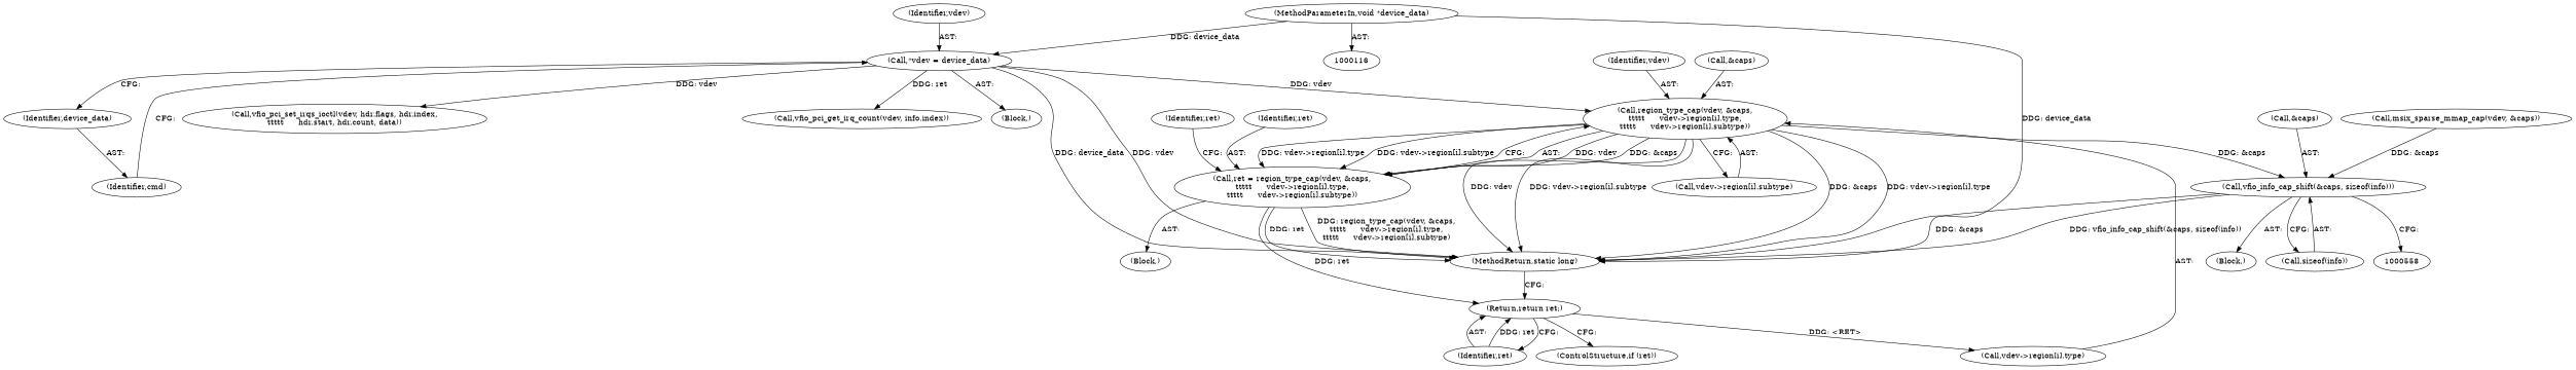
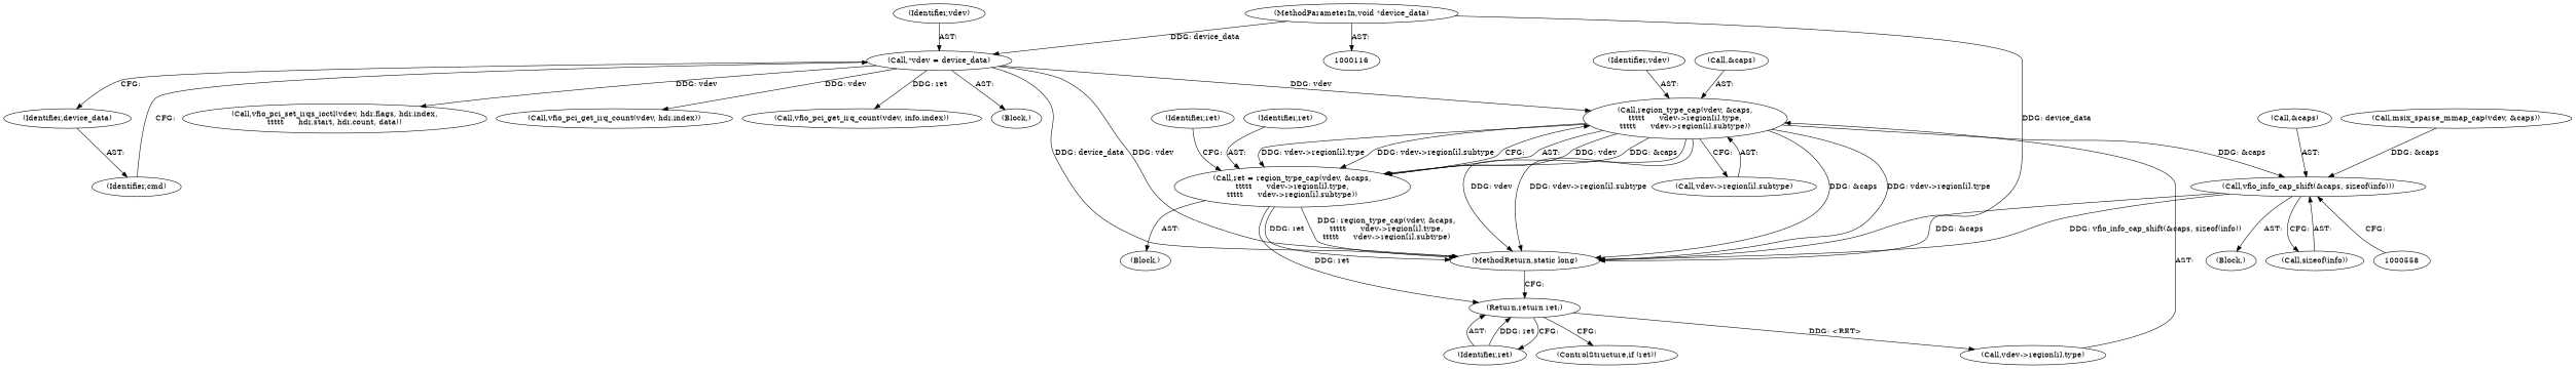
  digraph {
    n1 [label="(Call,region_type_cap(vdev, &caps,\n\t\t\t\t\t      vdev->region[i].type,\n\t\t\t\t\t      vdev->region[i].subtype))"]
    n2 [label="(Call,ret = region_type_cap(vdev, &caps,\n\t\t\t\t\t      vdev->region[i].type,\n\t\t\t\t\t      vdev->region[i].subtype))"]
    n3 [label="(Call,vfio_info_cap_shift(&caps, sizeof(info)))"]
    n4 [label="(MethodReturn,static long)"]
    n5 [label="(Call,vdev->region[i].subtype)"]
    n6 [label="(Return,return ret;)"]
    n7 [label="(Block,)"]
    n8 [label="(Call,sizeof(info))"]
    n9 [label="(Block,)"]
    n10 [label="(Call,*vdev = device_data)"]
    n11 [label="(Identifier,device_data)"]
    n12 [label="(Call,vfio_pci_set_irqs_ioctl(vdev, hdr.flags, hdr.index,\n\t\t\t\t\t      hdr.start, hdr.count, data))"]
+   n13 [label="(Call,vfio_pci_get_irq_count(vdev, hdr.index))"]
    n14 [label="(Call,vfio_pci_get_irq_count(vdev, info.index))"]
    n15 [label="(Block,)"]
    n16 [label="(Identifier,cmd)"]
    n17 [label="(MethodParameterIn,void *device_data)"]
    1000116
    n19 [label="(Identifier,ret)"]
    n20 [label="(ControlStructure,if (ret))"]
    n21 [label="(Call,vdev->region[i].type)"]
    n22 [label="(Call,msix_sparse_mmap_cap(vdev, &caps))"]
    n23 [label="(Identifier,vdev)"]
    n24 [label="(Call,&caps)"]
    n25 [label="(Identifier,ret)"]
    n26 [label="(Call,&caps)"]
    n27 [label="(Identifier,ret)"]
    n28 [label="(Identifier,vdev)"]
    1000558
    n1 -> n2 [label="AST: "]
    n1 -> n2 [label="DDG: vdev"]
    n1 -> n2 [label="DDG: &caps"]
    n1 -> n2 [label="DDG: vdev->region[i].type"]
    n1 -> n2 [label="DDG: vdev->region[i].subtype"]
    n1 -> n3 [label="DDG: &caps"]
    n1 -> n4 [label="DDG: vdev"]
    n1 -> n4 [label="DDG: vdev->region[i].subtype"]
    n1 -> n4 [label="DDG: &caps"]
    n1 -> n4 [label="DDG: vdev->region[i].type"]
    n1 -> n5 [label="CFG: "]
    n2 -> n1 [label="CFG: "]
    n2 -> n4 [label="DDG: region_type_cap(vdev, &caps,\n\t\t\t\t\t      vdev->region[i].type,\n\t\t\t\t\t      vdev->region[i].subtype)"]
    n2 -> n4 [label="DDG: ret"]
    n2 -> n6 [label="DDG: ret"]
    n2 -> n7 [label="AST: "]
    n3 -> n4 [label="DDG: &caps"]
    n3 -> n4 [label="DDG: vfio_info_cap_shift(&caps, sizeof(info))"]
    n3 -> n8 [label="CFG: "]
    n3 -> n9 [label="AST: "]
    n4 -> n6 [label="CFG: "]
    n5 -> n1 [label="AST: "]
    n6 -> n19 [label="CFG: "]
    n6 -> n20 [label="CFG: "]
    n6 -> n21 [label="DDG: <RET>"]
    n8 -> n3 [label="AST: "]
    n10 -> n1 [label="DDG: vdev"]
    n10 -> n4 [label="DDG: vdev"]
    n10 -> n4 [label="DDG: device_data"]
    n10 -> n11 [label="CFG: "]
    n10 -> n12 [label="DDG: vdev"]
+   n10 -> n13 [label="DDG: vdev"]
    n10 -> n14 [label="DDG: ret"]
    n10 -> n15 [label="AST: "]
    n11 -> n16 [label="AST: "]
    n16 -> n10 [label="CFG: "]
    n17 -> n4 [label="DDG: device_data"]
    n17 -> n10 [label="DDG: device_data"]
    n17 -> 1000116 [label="AST: "]
    n19 -> n6 [label="AST: "]
    n19 -> n6 [label="DDG: ret"]
    n21 -> n1 [label="AST: "]
    n22 -> n3 [label="DDG: &caps"]
    n23 -> n1 [label="AST: "]
    n24 -> n3 [label="AST: "]
    n25 -> n2 [label="CFG: "]
    n26 -> n1 [label="AST: "]
    n27 -> n2 [label="AST: "]
    n28 -> n10 [label="AST: "]
-   n3 -> 1000558 [label="CFG: "]
+   1000558 -> n3 [label="CFG: "]
  }
